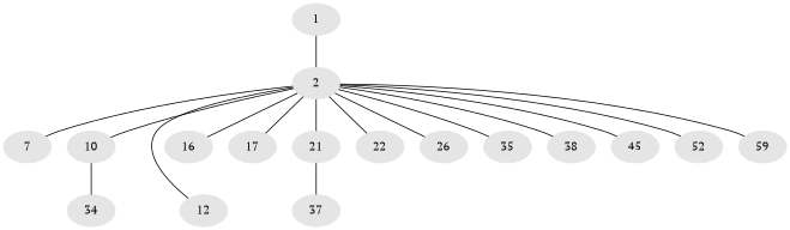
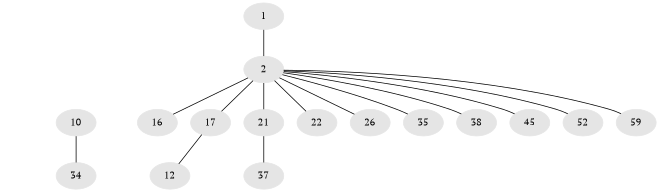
  graph {
    fontname="PT Serif"
    node [color=gray90 fontname="PT Serif" style=filled]
    edge [fontname="PT Serif"]
    1 [super="+11+8+56+22+19+4"]
    2 [super="+3+14+5+39+46+42+55"]
-   7
    10 [super="+49+20+33"]
    12
    16
    17 [super="+53"]
    21
    n9 [label=22]
    26
    35
    38
    45
    52
    59
    34
    37
    1 -- 2 [weight=7]
-   2 -- 7
-   2 -- 10 [weight=3]
-   2 -- 12
+   17 -- 12
    2 -- 16
    2 -- 17
    2 -- 21
    2 -- n9
    2 -- 26
    2 -- 35
    2 -- 38
    2 -- 45
    2 -- 52
    2 -- 59
    10 -- 34
    21 -- 37
  }
